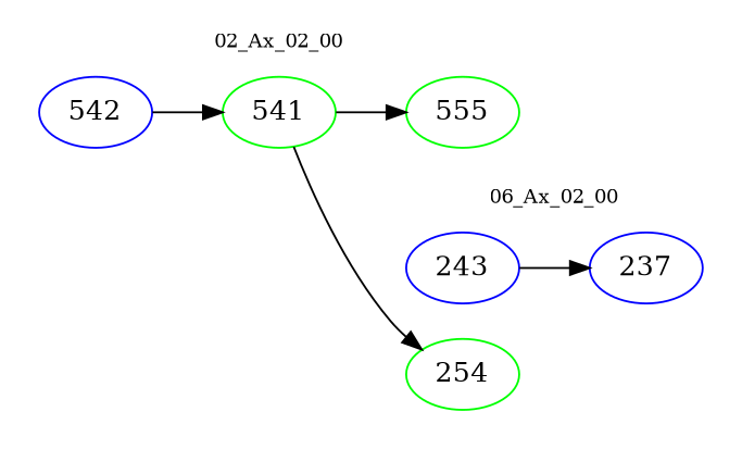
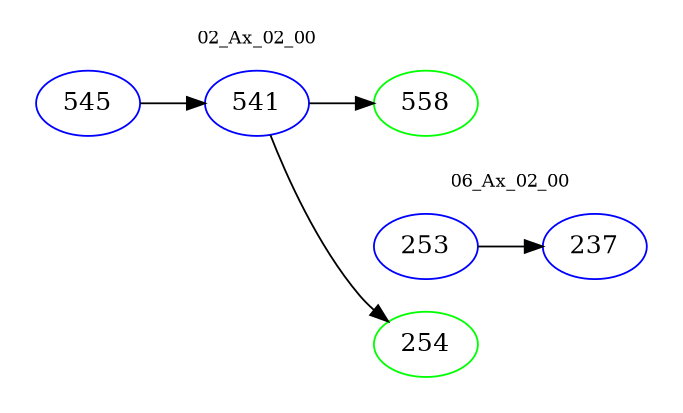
  digraph {
    rankdir=LR
    node [color=blue]
    edge [color=black]
-   n1 [label=542]
-   n2 [color=green label=541]
-   n3 [color=green label=555]
-   n4 [label=243]
+   n1 [label=545]
+   n2 [label=541]
+   n3 [color=green label=558]
+   n4 [label=253]
    n5 [label=237]
    n6 [color=green label=254]
    subgraph cluster_1 {
      color=white
      fontsize=10
      label="02_Ax_02_00"
      n1
      n2
      n3
    }
    subgraph cluster_2 {
      color=white
      fontsize=10
      label="06_Ax_02_00"
      n4
      n5
      n6
    }
    n1 -> n2
    n2 -> n3
    n2 -> n6
    n4 -> n5
  }
